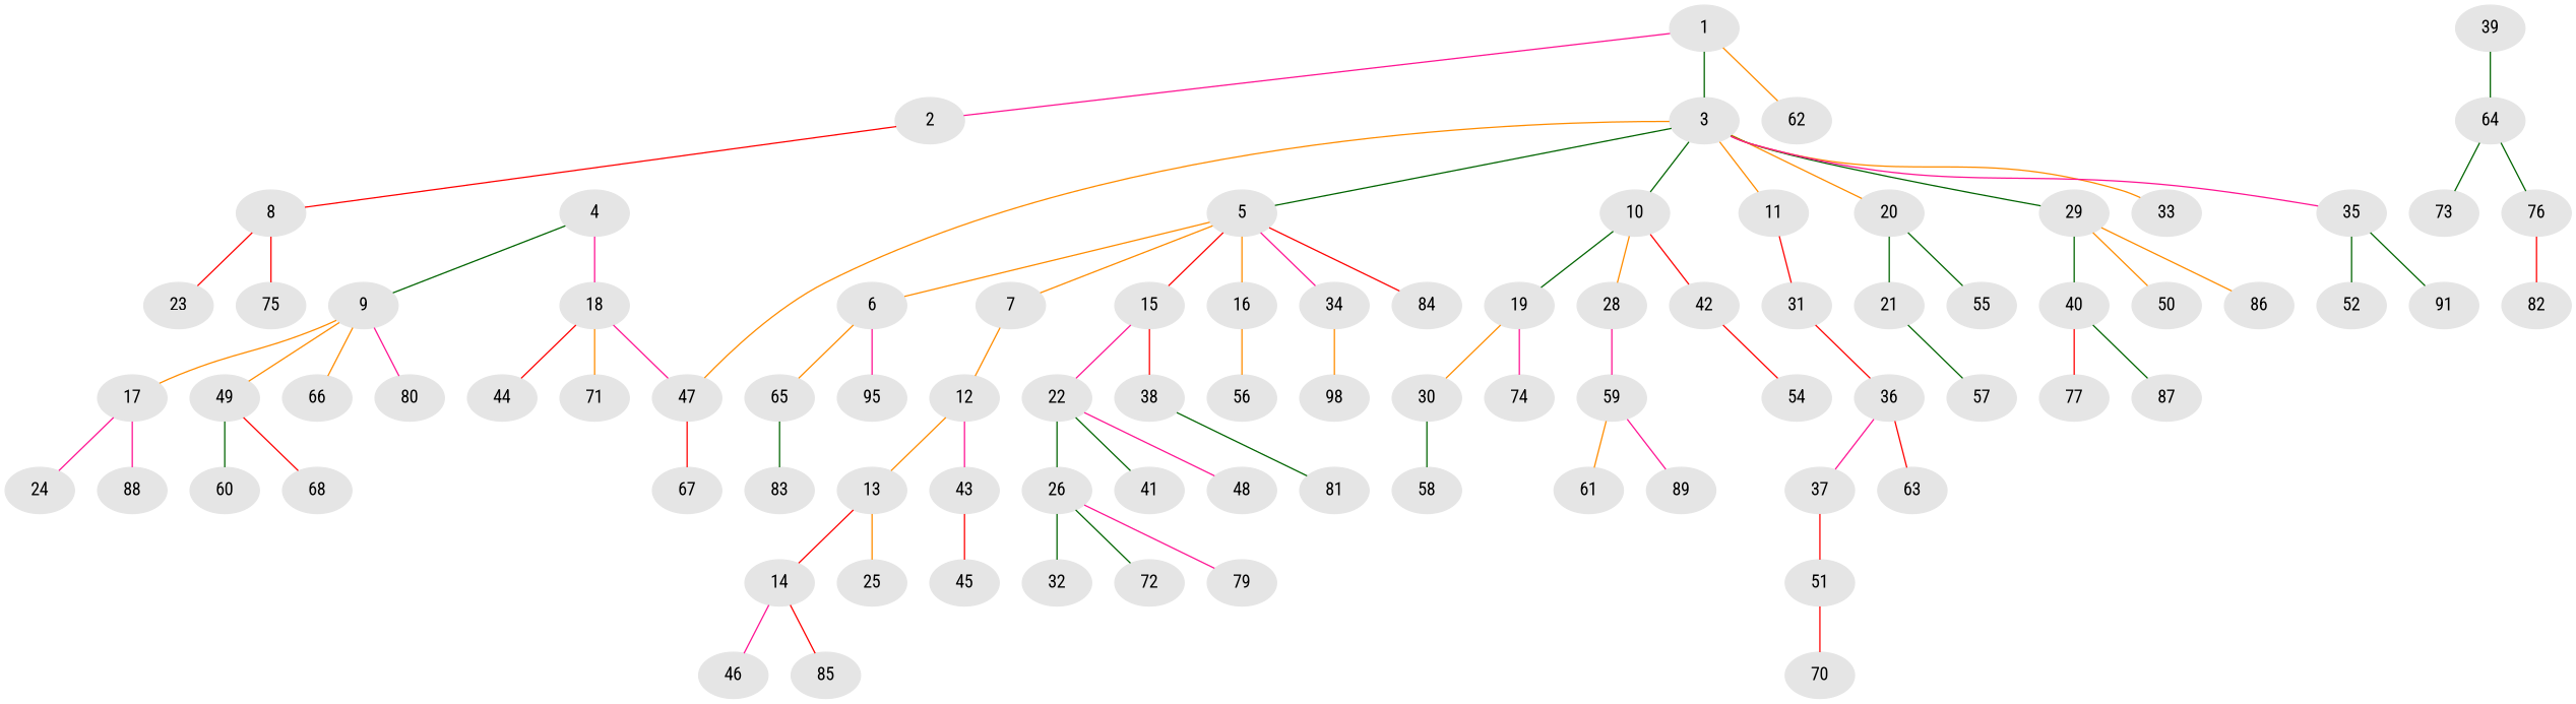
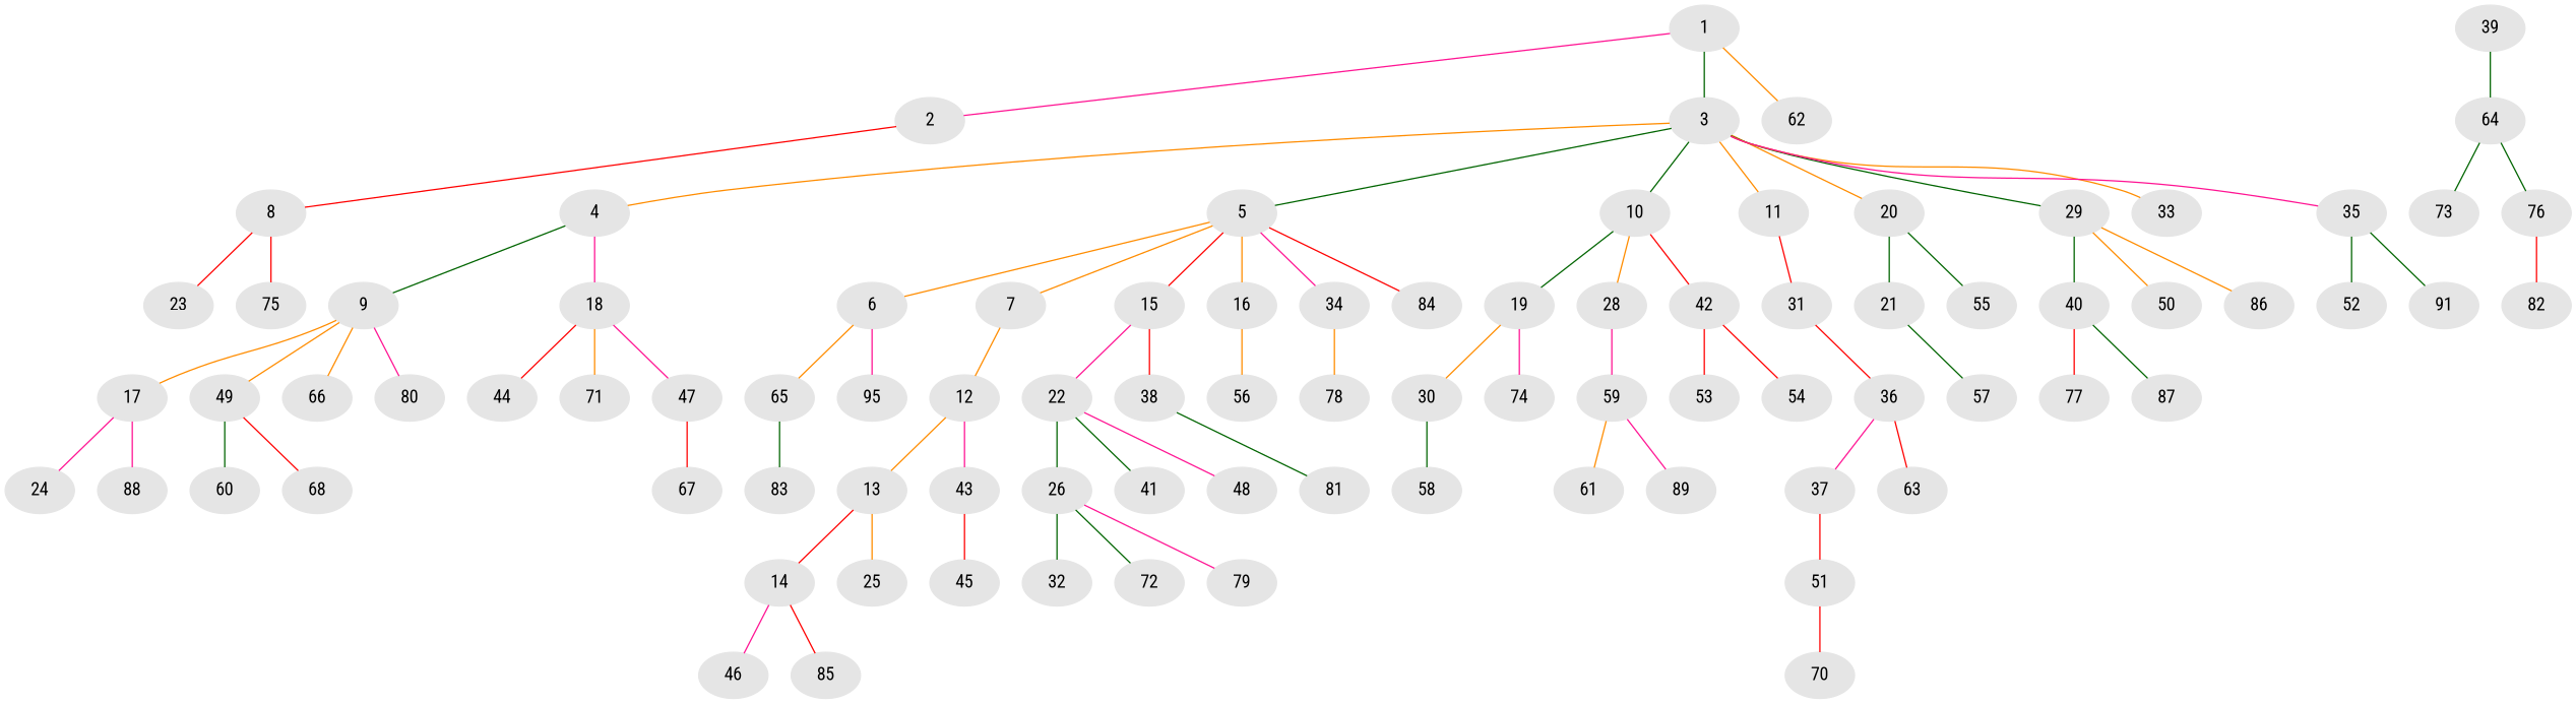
  graph {
    fontname="Roboto Condensed"
    node [color=gray90 fontname="Roboto Condensed" style=filled]
    edge [color=darkgreen fontname="Roboto Condensed"]
    1
    2
    3
    62
    8
    4
    5
    10
    11
    20
    29
    33
    35
    23
    75
    9
    18
    6
    7
    15
    16
    34
    84
    19
    28
    42
    31
    21
    55
    40
    50
    86
    52
    91
    17
    49
    66
    80
    44
    47
    71
    65
    n43 [label=95]
    12
    22
    38
    56
-   78 [label=98]
+   78
    83
    13
    43
    24
    88
    60
    68
    30
    74
    59
+   53
    54
    36
    14
    25
    45
    46
    85
    26
    41
    48
    81
    67
    58
    57
    32
    72
    79
    39
    64
    61
    89
    77
    87
    37
    63
    51
    70
    73
    76
    82
    1 -- 2 [color=deeppink]
    1 -- 3
    1 -- 62 [color=darkorange]
    2 -- 8 [color=red]
-   3 -- 47 [color=darkorange]
+   3 -- 4 [color=darkorange]
    3 -- 5
    3 -- 10
    3 -- 11 [color=darkorange]
    3 -- 20 [color=darkorange]
    3 -- 29
    3 -- 33 [color=darkorange]
    3 -- 35 [color=deeppink]
    8 -- 23 [color=red]
    8 -- 75 [color=red]
    4 -- 9
    4 -- 18 [color=deeppink]
    5 -- 6 [color=darkorange]
    5 -- 7 [color=darkorange]
    5 -- 15 [color=red]
    5 -- 16 [color=darkorange]
    5 -- 34 [color=deeppink]
    5 -- 84 [color=red]
    10 -- 19
    10 -- 28 [color=darkorange]
    10 -- 42 [color=red]
    11 -- 31 [color=red]
    20 -- 21
    20 -- 55
    29 -- 40
    29 -- 50 [color=darkorange]
    29 -- 86 [color=darkorange]
    35 -- 52
    35 -- 91
    9 -- 17 [color=darkorange]
    9 -- 49 [color=darkorange]
    9 -- 66 [color=darkorange]
    9 -- 80 [color=deeppink]
    18 -- 44 [color=red]
    18 -- 47 [color=deeppink]
    18 -- 71 [color=darkorange]
    6 -- 65 [color=darkorange]
    6 -- n43 [color=deeppink]
    7 -- 12 [color=darkorange]
    15 -- 22 [color=deeppink]
    15 -- 38 [color=red]
    16 -- 56 [color=darkorange]
    34 -- 78 [color=darkorange]
    19 -- 30 [color=darkorange]
    19 -- 74 [color=deeppink]
    28 -- 59 [color=deeppink]
+   42 -- 53 [color=red]
    42 -- 54 [color=red]
    31 -- 36 [color=red]
    21 -- 57
    40 -- 77 [color=red]
    40 -- 87
    17 -- 24 [color=deeppink]
    17 -- 88 [color=deeppink]
    49 -- 60
    49 -- 68 [color=red]
    47 -- 67 [color=red]
    65 -- 83
    12 -- 13 [color=darkorange]
    12 -- 43 [color=deeppink]
    22 -- 26
    22 -- 41
    22 -- 48 [color=deeppink]
    38 -- 81
    13 -- 14 [color=red]
    13 -- 25 [color=darkorange]
    43 -- 45 [color=red]
    30 -- 58
    59 -- 61 [color=darkorange]
    59 -- 89 [color=deeppink]
    36 -- 37 [color=deeppink]
    36 -- 63 [color=red]
    14 -- 46 [color=deeppink]
    14 -- 85 [color=red]
    26 -- 32
    26 -- 72
    26 -- 79 [color=deeppink]
    39 -- 64
    64 -- 73
    64 -- 76
    37 -- 51 [color=red]
    51 -- 70 [color=red]
    76 -- 82 [color=red]
  }
